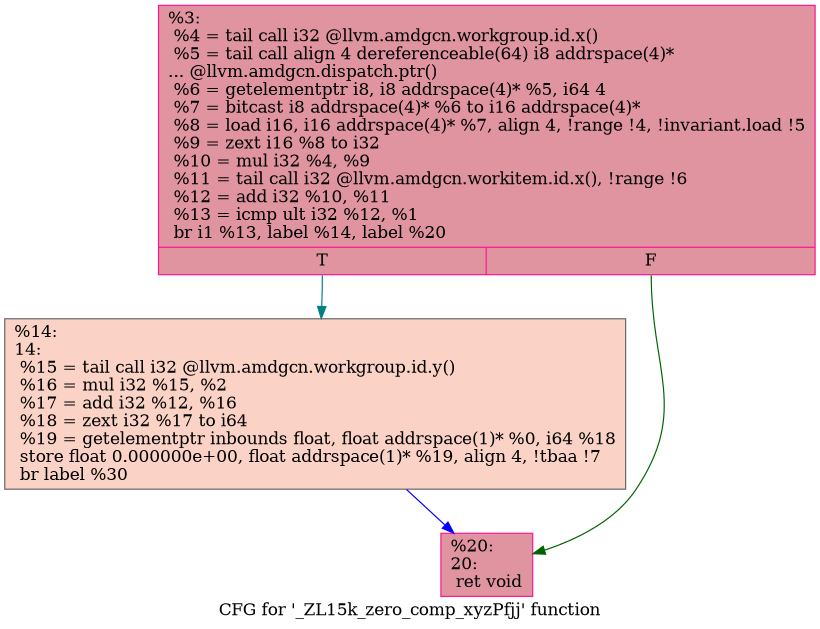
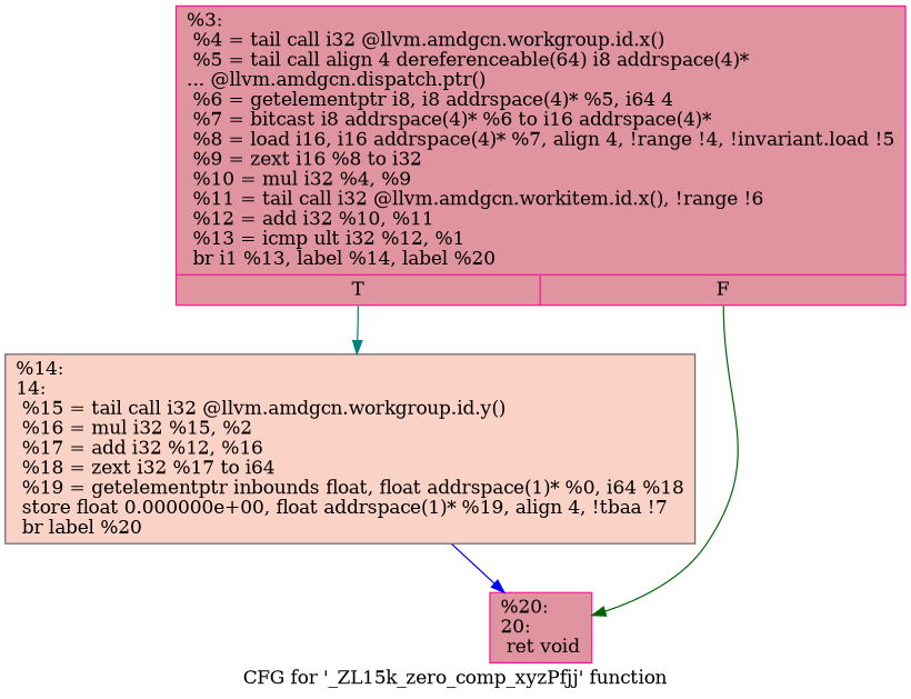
  digraph {
    label="CFG for '_ZL15k_zero_comp_xyzPfjj' function"
    node [color=deeppink fillcolor="#b70d2870" shape=record style=filled]
    n1 [label="{%3:\l  %4 = tail call i32 @llvm.amdgcn.workgroup.id.x()\l  %5 = tail call align 4 dereferenceable(64) i8 addrspace(4)*\l... @llvm.amdgcn.dispatch.ptr()\l  %6 = getelementptr i8, i8 addrspace(4)* %5, i64 4\l  %7 = bitcast i8 addrspace(4)* %6 to i16 addrspace(4)*\l  %8 = load i16, i16 addrspace(4)* %7, align 4, !range !4, !invariant.load !5\l  %9 = zext i16 %8 to i32\l  %10 = mul i32 %4, %9\l  %11 = tail call i32 @llvm.amdgcn.workitem.id.x(), !range !6\l  %12 = add i32 %10, %11\l  %13 = icmp ult i32 %12, %1\l  br i1 %13, label %14, label %20\l|{<s0>T|<s1>F}}"]
-   n2 [color=gray40 fillcolor="#f59c7d70" label="{%14:\l14:                                               \l  %15 = tail call i32 @llvm.amdgcn.workgroup.id.y()\l  %16 = mul i32 %15, %2\l  %17 = add i32 %12, %16\l  %18 = zext i32 %17 to i64\l  %19 = getelementptr inbounds float, float addrspace(1)* %0, i64 %18\l  store float 0.000000e+00, float addrspace(1)* %19, align 4, !tbaa !7\l  br label %30\l}"]
+   n2 [color=gray40 fillcolor="#f59c7d70" label="{%14:\l14:                                               \l  %15 = tail call i32 @llvm.amdgcn.workgroup.id.y()\l  %16 = mul i32 %15, %2\l  %17 = add i32 %12, %16\l  %18 = zext i32 %17 to i64\l  %19 = getelementptr inbounds float, float addrspace(1)* %0, i64 %18\l  store float 0.000000e+00, float addrspace(1)* %19, align 4, !tbaa !7\l  br label %20\l}"]
    n3 [label="{%20:\l20:                                               \l  ret void\l}"]
    n1 -> n2 [tailport=s0 color=teal]
    n1 -> n3 [tailport=s1 color=darkgreen]
    n2 -> n3 [color=blue]
  }
